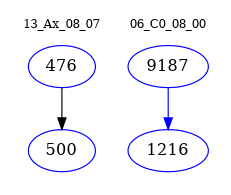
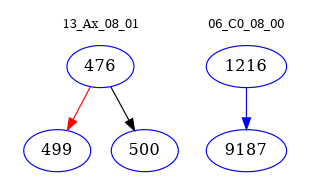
  digraph {
    node [color=blue]
    n1 [label=476]
+   n2 [label=499]
    n3 [label=500]
    n4 [label=9187]
    n5 [label=1216]
    subgraph cluster_1 {
      color=white
      fontsize=10
-     label="13_Ax_08_07"
+     label="13_Ax_08_01"
      n1
+     n2
      n3
    }
    subgraph cluster_2 {
      color=white
      fontsize=10
      label="06_C0_08_00"
      n4
      n5
    }
+   n1 -> n2 [color=red]
    n1 -> n3 [color=black]
-   n4 -> n5 [color=blue]
+   n5 -> n4 [color=blue]
  }
